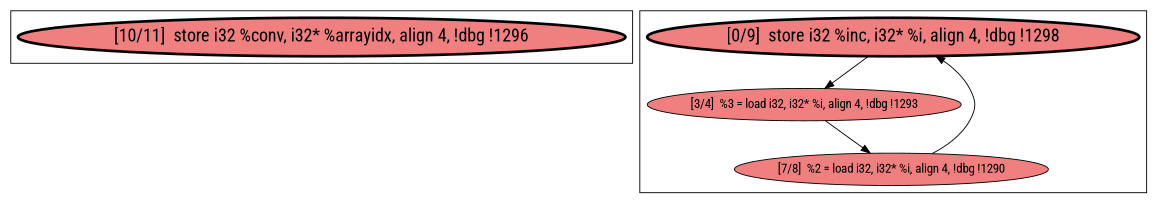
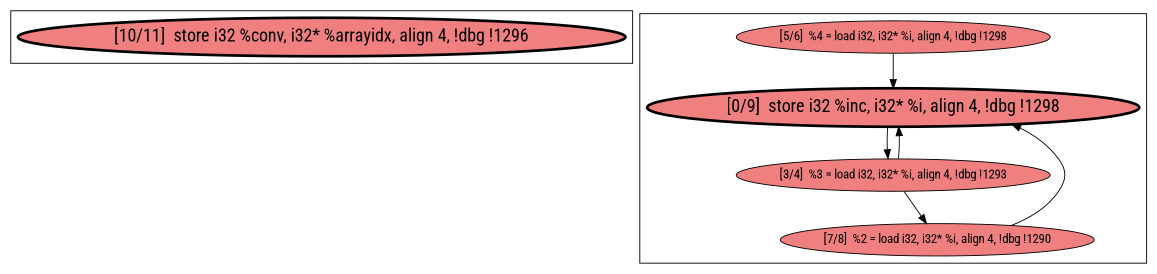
  digraph {
    fontname="Roboto Condensed"
    node [fillcolor=lightcoral fontname="Roboto Condensed" shape=ellipse style=filled]
    edge [fontname="Roboto Condensed"]
    n1 [fontsize=20 label="[10/11]  store i32 %conv, i32* %arrayidx, align 4, !dbg !1296" penwidth=3.0]
    n2 [fontsize=20 label="[0/9]  store i32 %inc, i32* %i, align 4, !dbg !1298" penwidth=3.0]
    n3 [label="[3/4]  %3 = load i32, i32* %i, align 4, !dbg !1293"]
    n4 [label="[7/8]  %2 = load i32, i32* %i, align 4, !dbg !1290"]
+   n5 [label="[5/6]  %4 = load i32, i32* %i, align 4, !dbg !1298"]
    subgraph cluster_1 {
      n1
    }
    subgraph cluster_2 {
      n2
      n3
      n4
+     n5
    }
    n2 -> n3
+   n3 -> n2
    n3 -> n4
    n4 -> n2
+   n5 -> n2
  }
